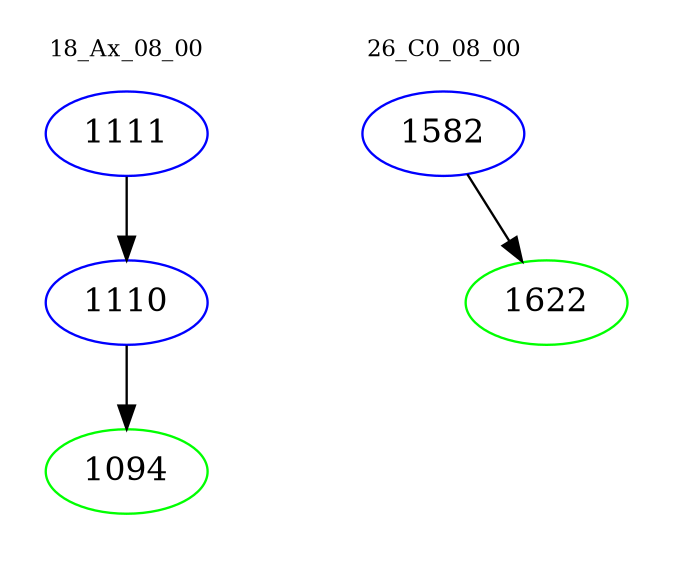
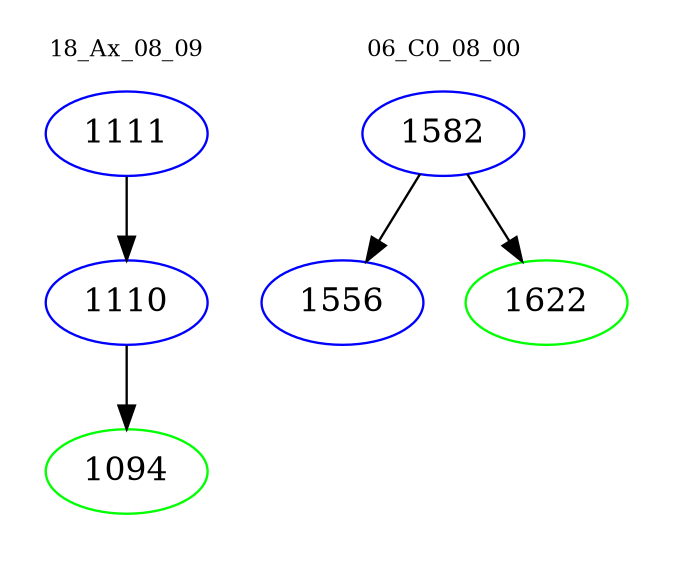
  digraph {
    node [color=blue]
    edge [color=black]
    n1 [label=1110]
    n2 [color=green label=1094]
    n3 [label=1111]
    n4 [label=1582]
+   n5 [label=1556]
    n6 [color=green label=1622]
    subgraph cluster_1 {
      color=white
      fontsize=10
-     label="18_Ax_08_00"
+     label="18_Ax_08_09"
      n1
      n2
      n3
    }
    subgraph cluster_2 {
      color=white
      fontsize=10
-     label="26_C0_08_00"
+     label="06_C0_08_00"
      n4
+     n5
      n6
    }
    n1 -> n2
    n3 -> n1
+   n4 -> n5
    n4 -> n6
  }
